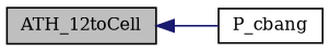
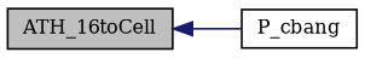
  digraph {
    rankdir=LR
    fontname="DejaVu Serif"
    node [color=black fontname="DejaVu Serif" fontsize=10 shape=record style=filled]
-   n1 [fillcolor=grey75 fontcolor=black height=0.2 label=ATH_12toCell width=0.4]
+   n1 [fillcolor=grey75 fontcolor=black height=0.2 label=ATH_16toCell width=0.4]
    n2 [fillcolor=white height=0.2 label=P_cbang width=0.4]
    n1 -> n2 [color=midnightblue dir=back fontname="DejaVu Serif" fontsize=10 labelfontname=Helvetica labelfontsize=10 style=solid]
  }
